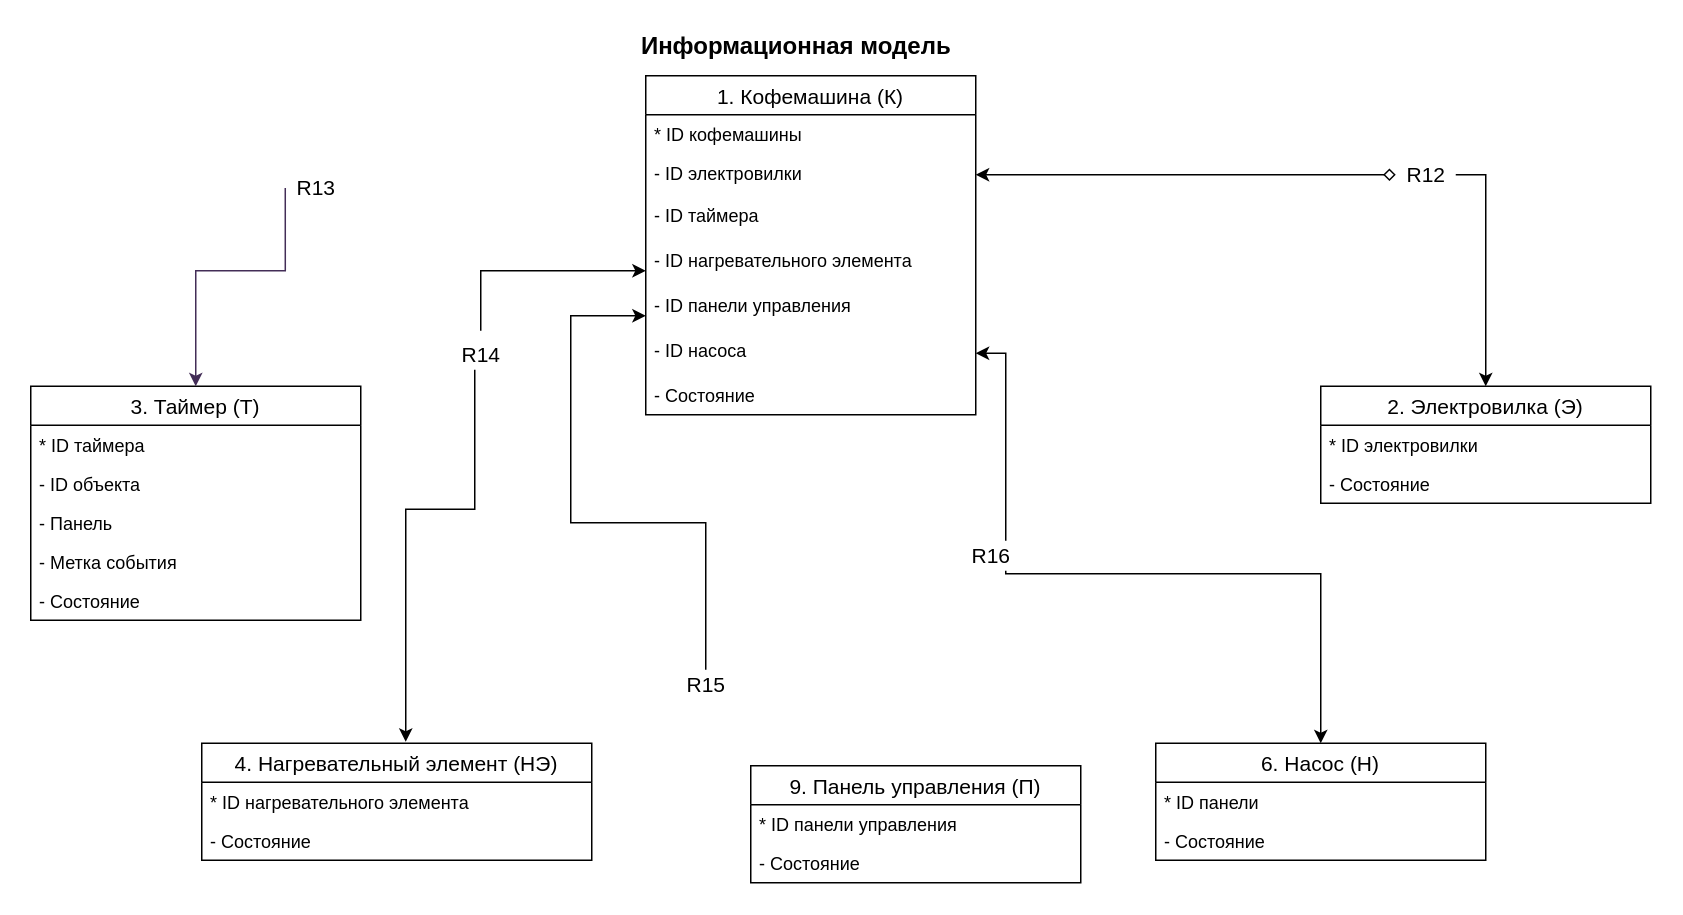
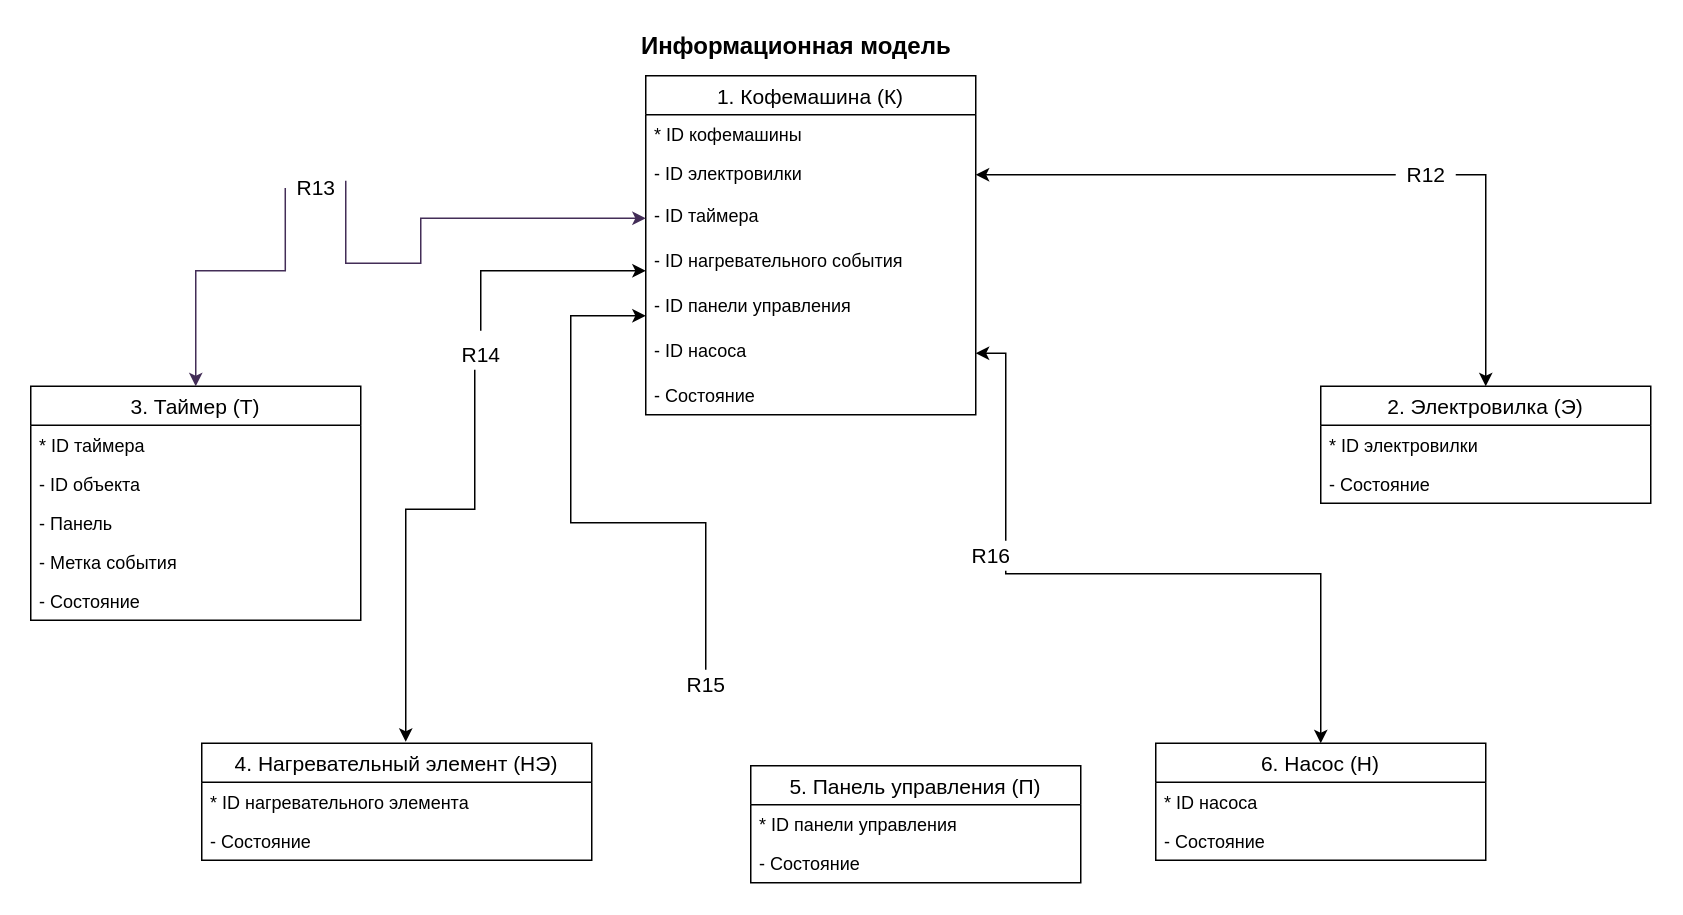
  <mxCell id="0" />
  <mxCell id="1" parent="0" />
  <mxCell id="2" value="&lt;font style=&quot;font-size: 16px&quot;&gt;&lt;b&gt;Информационная модель&lt;/b&gt;&lt;/font&gt;" style="text;html=1;align=center;verticalAlign=middle;resizable=0;points=[];autosize=1;strokeColor=none;" parent="1" vertex="1"><mxGeometry x="420" y="20" width="220" height="20" as="geometry" /></mxCell>
  <mxCell id="3" value="1. Кофемашина (К)" style="swimlane;fontStyle=0;childLayout=stackLayout;horizontal=1;startSize=26;fillColor=none;horizontalStack=0;resizeParent=1;resizeParentMax=0;resizeLast=0;collapsible=1;marginBottom=0;fontSize=14;" parent="1" vertex="1"><mxGeometry x="430" y="50" width="220" height="226" as="geometry"><mxRectangle x="450" y="140" width="230" height="26" as="alternateBounds" /></mxGeometry></mxCell>
  <mxCell id="4" value="* ID кофемашины" style="text;strokeColor=none;fillColor=none;align=left;verticalAlign=top;spacingLeft=4;spacingRight=4;overflow=hidden;rotatable=0;points=[[0,0.5],[1,0.5]];portConstraint=eastwest;" parent="3" vertex="1"><mxGeometry y="26" width="220" height="26" as="geometry" /></mxCell>
  <mxCell id="5" value="- ID электровилки" style="text;strokeColor=none;fillColor=none;align=left;verticalAlign=top;spacingLeft=4;spacingRight=4;overflow=hidden;rotatable=0;points=[[0,0.5],[1,0.5]];portConstraint=eastwest;" parent="3" vertex="1"><mxGeometry y="52" width="220" height="28" as="geometry" /></mxCell>
  <mxCell id="6" value="- ID таймера&#10;" style="text;strokeColor=none;fillColor=none;align=left;verticalAlign=top;spacingLeft=4;spacingRight=4;overflow=hidden;rotatable=0;points=[[0,0.5],[1,0.5]];portConstraint=eastwest;" parent="3" vertex="1"><mxGeometry y="80" width="220" height="30" as="geometry" /></mxCell>
- <mxCell id="7" value="- ID нагревательного элемента" style="text;strokeColor=none;fillColor=none;align=left;verticalAlign=top;spacingLeft=4;spacingRight=4;overflow=hidden;rotatable=0;points=[[0,0.5],[1,0.5]];portConstraint=eastwest;" parent="3" vertex="1"><mxGeometry y="110" width="220" height="30" as="geometry" /></mxCell>
+ <mxCell id="7" value="- ID нагревательного события" style="text;strokeColor=none;fillColor=none;align=left;verticalAlign=top;spacingLeft=4;spacingRight=4;overflow=hidden;rotatable=0;points=[[0,0.5],[1,0.5]];portConstraint=eastwest;" parent="3" vertex="1"><mxGeometry y="110" width="220" height="30" as="geometry" /></mxCell>
  <mxCell id="8" value="- ID панели управления" style="text;strokeColor=none;fillColor=none;align=left;verticalAlign=top;spacingLeft=4;spacingRight=4;overflow=hidden;rotatable=0;points=[[0,0.5],[1,0.5]];portConstraint=eastwest;" parent="3" vertex="1"><mxGeometry y="140" width="220" height="30" as="geometry" /></mxCell>
  <mxCell id="9" value="- ID насоса" style="text;strokeColor=none;fillColor=none;align=left;verticalAlign=top;spacingLeft=4;spacingRight=4;overflow=hidden;rotatable=0;points=[[0,0.5],[1,0.5]];portConstraint=eastwest;" parent="3" vertex="1"><mxGeometry y="170" width="220" height="30" as="geometry" /></mxCell>
  <mxCell id="10" value="- Состояние" style="text;strokeColor=none;fillColor=none;align=left;verticalAlign=top;spacingLeft=4;spacingRight=4;overflow=hidden;rotatable=0;points=[[0,0.5],[1,0.5]];portConstraint=eastwest;" parent="3" vertex="1"><mxGeometry y="200" width="220" height="26" as="geometry" /></mxCell>
  <mxCell id="11" value="2. Электровилка (Э)" style="swimlane;fontStyle=0;childLayout=stackLayout;horizontal=1;startSize=26;fillColor=none;horizontalStack=0;resizeParent=1;resizeParentMax=0;resizeLast=0;collapsible=1;marginBottom=0;fontSize=14;" parent="1" vertex="1"><mxGeometry x="880" y="257" width="220" height="78" as="geometry" /></mxCell>
  <mxCell id="12" value="* ID электровилки" style="text;strokeColor=none;fillColor=none;align=left;verticalAlign=top;spacingLeft=4;spacingRight=4;overflow=hidden;rotatable=0;points=[[0,0.5],[1,0.5]];portConstraint=eastwest;" parent="11" vertex="1"><mxGeometry y="26" width="220" height="26" as="geometry" /></mxCell>
  <mxCell id="13" value="- Состояние" style="text;strokeColor=none;fillColor=none;align=left;verticalAlign=top;spacingLeft=4;spacingRight=4;overflow=hidden;rotatable=0;points=[[0,0.5],[1,0.5]];portConstraint=eastwest;" parent="11" vertex="1"><mxGeometry y="52" width="220" height="26" as="geometry" /></mxCell>
  <mxCell id="14" value="4. Нагревательный элемент (НЭ)" style="swimlane;fontStyle=0;childLayout=stackLayout;horizontal=1;startSize=26;fillColor=none;horizontalStack=0;resizeParent=1;resizeParentMax=0;resizeLast=0;collapsible=1;marginBottom=0;fontSize=14;" parent="1" vertex="1"><mxGeometry x="134" y="495" width="260" height="78" as="geometry" /></mxCell>
  <mxCell id="15" value="* ID нагревательного элемента" style="text;strokeColor=none;fillColor=none;align=left;verticalAlign=top;spacingLeft=4;spacingRight=4;overflow=hidden;rotatable=0;points=[[0,0.5],[1,0.5]];portConstraint=eastwest;" parent="14" vertex="1"><mxGeometry y="26" width="260" height="26" as="geometry" /></mxCell>
  <mxCell id="16" value="- Состояние" style="text;strokeColor=none;fillColor=none;align=left;verticalAlign=top;spacingLeft=4;spacingRight=4;overflow=hidden;rotatable=0;points=[[0,0.5],[1,0.5]];portConstraint=eastwest;" parent="14" vertex="1"><mxGeometry y="52" width="260" height="26" as="geometry" /></mxCell>
  <mxCell id="17" value="3. Таймер (Т)" style="swimlane;fontStyle=0;childLayout=stackLayout;horizontal=1;startSize=26;fillColor=none;horizontalStack=0;resizeParent=1;resizeParentMax=0;resizeLast=0;collapsible=1;marginBottom=0;fontSize=14;" parent="1" vertex="1"><mxGeometry x="20" y="257" width="220" height="156" as="geometry" /></mxCell>
  <mxCell id="18" value="* ID таймера" style="text;strokeColor=none;fillColor=none;align=left;verticalAlign=top;spacingLeft=4;spacingRight=4;overflow=hidden;rotatable=0;points=[[0,0.5],[1,0.5]];portConstraint=eastwest;" parent="17" vertex="1"><mxGeometry y="26" width="220" height="26" as="geometry" /></mxCell>
  <mxCell id="19" value="- ID объекта" style="text;strokeColor=none;fillColor=none;align=left;verticalAlign=top;spacingLeft=4;spacingRight=4;overflow=hidden;rotatable=0;points=[[0,0.5],[1,0.5]];portConstraint=eastwest;" parent="17" vertex="1"><mxGeometry y="52" width="220" height="26" as="geometry" /></mxCell>
  <mxCell id="20" value="- Панель" style="text;strokeColor=none;fillColor=none;align=left;verticalAlign=top;spacingLeft=4;spacingRight=4;overflow=hidden;rotatable=0;points=[[0,0.5],[1,0.5]];portConstraint=eastwest;" parent="17" vertex="1"><mxGeometry y="78" width="220" height="26" as="geometry" /></mxCell>
  <mxCell id="21" value="- Метка события" style="text;strokeColor=none;fillColor=none;align=left;verticalAlign=top;spacingLeft=4;spacingRight=4;overflow=hidden;rotatable=0;points=[[0,0.5],[1,0.5]];portConstraint=eastwest;" parent="17" vertex="1"><mxGeometry y="104" width="220" height="26" as="geometry" /></mxCell>
  <mxCell id="22" value="- Состояние" style="text;strokeColor=none;fillColor=none;align=left;verticalAlign=top;spacingLeft=4;spacingRight=4;overflow=hidden;rotatable=0;points=[[0,0.5],[1,0.5]];portConstraint=eastwest;" parent="17" vertex="1"><mxGeometry y="130" width="220" height="26" as="geometry" /></mxCell>
  <mxCell id="23" value="" style="edgeStyle=orthogonalEdgeStyle;rounded=0;orthogonalLoop=1;jettySize=auto;html=1;exitX=1;exitY=0.5;exitDx=0;exitDy=0;entryX=0.5;entryY=0;entryDx=0;entryDy=0;fontSize=14;startArrow=none;startFill=1;" parent="1" source="26" target="11" edge="1"><mxGeometry relative="1" as="geometry" /></mxCell>
  <mxCell id="24" style="edgeStyle=orthogonalEdgeStyle;rounded=0;orthogonalLoop=1;jettySize=auto;html=1;exitX=-0.008;exitY=0.494;exitDx=0;exitDy=0;entryX=0.5;entryY=0;entryDx=0;entryDy=0;fontSize=14;startArrow=none;startFill=1;fillColor=#76608a;strokeColor=#432D57;exitPerimeter=0;" parent="1" source="28" target="17" edge="1"><mxGeometry relative="1" as="geometry"><Array as="points"><mxPoint x="130" y="180" /></Array></mxGeometry></mxCell>
  <mxCell id="25" style="edgeStyle=orthogonalEdgeStyle;rounded=0;orthogonalLoop=1;jettySize=auto;html=1;fontSize=14;startArrow=none;startFill=1;" parent="1" edge="1"><mxGeometry relative="1" as="geometry"><mxPoint x="316" y="246" as="sourcePoint" /><mxPoint x="270" y="494" as="targetPoint" /><Array as="points"><mxPoint x="316" y="339" /><mxPoint x="270" y="339" /></Array></mxGeometry></mxCell>
  <mxCell id="26" value="&lt;div&gt;R12&lt;/div&gt;" style="text;html=1;resizable=0;autosize=1;align=center;verticalAlign=middle;points=[];fillColor=none;strokeColor=none;rounded=0;fontSize=14;" parent="1" vertex="1"><mxGeometry x="930" y="106" width="40" height="20" as="geometry" /></mxCell>
- <mxCell id="27" style="edgeStyle=orthogonalEdgeStyle;rounded=0;orthogonalLoop=1;jettySize=auto;html=1;exitX=1;exitY=0.5;exitDx=0;exitDy=0;fontSize=14;startArrow=classic;startFill=1;endArrow=diamond;endFill=0;" parent="1" source="5" target="26" edge="1"><mxGeometry relative="1" as="geometry" /></mxCell>
+ <mxCell id="27" style="edgeStyle=orthogonalEdgeStyle;rounded=0;orthogonalLoop=1;jettySize=auto;html=1;exitX=1;exitY=0.5;exitDx=0;exitDy=0;fontSize=14;startArrow=classic;startFill=1;endArrow=none;endFill=0;" parent="1" source="5" target="26" edge="1"><mxGeometry relative="1" as="geometry" /></mxCell>
  <mxCell id="28" value="&lt;div&gt;R13&lt;/div&gt;" style="text;html=1;resizable=0;autosize=1;align=center;verticalAlign=middle;points=[];fillColor=none;strokeColor=none;rounded=0;fontSize=14;" parent="1" vertex="1"><mxGeometry x="190" y="115" width="40" height="20" as="geometry" /></mxCell>
+ <mxCell id="29" value="" style="edgeStyle=orthogonalEdgeStyle;rounded=0;orthogonalLoop=1;jettySize=auto;html=1;exitX=0;exitY=0.5;exitDx=0;exitDy=0;fontSize=14;startArrow=classic;startFill=1;fillColor=#76608a;strokeColor=#432D57;endArrow=none;entryX=1;entryY=0.25;entryDx=0;entryDy=0;entryPerimeter=0;" parent="1" source="6" target="28" edge="1"><mxGeometry relative="1" as="geometry"><mxPoint x="430" y="175" as="sourcePoint" /><mxPoint x="240" y="175" as="targetPoint" /><Array as="points"><mxPoint x="280" y="145" /><mxPoint x="280" y="175" /></Array></mxGeometry></mxCell>
  <mxCell id="30" value="&lt;div&gt;R14&lt;/div&gt;" style="text;html=1;resizable=0;autosize=1;align=center;verticalAlign=middle;points=[];fillColor=none;strokeColor=none;rounded=0;fontSize=14;" parent="1" vertex="1"><mxGeometry x="300" y="226" width="40" height="20" as="geometry" /></mxCell>
  <mxCell id="31" value="" style="edgeStyle=orthogonalEdgeStyle;rounded=0;orthogonalLoop=1;jettySize=auto;html=1;fontSize=14;startArrow=classic;startFill=1;endArrow=none;" parent="1" source="7" edge="1"><mxGeometry relative="1" as="geometry"><mxPoint x="430" y="205" as="sourcePoint" /><mxPoint x="320" y="220" as="targetPoint" /><Array as="points"><mxPoint x="320" y="180" /></Array></mxGeometry></mxCell>
  <mxCell id="32" value="6. Насос (Н)" style="swimlane;fontStyle=0;childLayout=stackLayout;horizontal=1;startSize=26;fillColor=none;horizontalStack=0;resizeParent=1;resizeParentMax=0;resizeLast=0;collapsible=1;marginBottom=0;fontSize=14;" parent="1" vertex="1"><mxGeometry x="770" y="495" width="220" height="78" as="geometry" /></mxCell>
- <mxCell id="33" value="* ID панели" style="text;strokeColor=none;fillColor=none;align=left;verticalAlign=top;spacingLeft=4;spacingRight=4;overflow=hidden;rotatable=0;points=[[0,0.5],[1,0.5]];portConstraint=eastwest;" parent="32" vertex="1"><mxGeometry y="26" width="220" height="26" as="geometry" /></mxCell>
+ <mxCell id="33" value="* ID насоса" style="text;strokeColor=none;fillColor=none;align=left;verticalAlign=top;spacingLeft=4;spacingRight=4;overflow=hidden;rotatable=0;points=[[0,0.5],[1,0.5]];portConstraint=eastwest;" parent="32" vertex="1"><mxGeometry y="26" width="220" height="26" as="geometry" /></mxCell>
  <mxCell id="34" value="- Состояние" style="text;strokeColor=none;fillColor=none;align=left;verticalAlign=top;spacingLeft=4;spacingRight=4;overflow=hidden;rotatable=0;points=[[0,0.5],[1,0.5]];portConstraint=eastwest;" parent="32" vertex="1"><mxGeometry y="52" width="220" height="26" as="geometry" /></mxCell>
- <mxCell id="35" value="9. Панель управления (П)" style="swimlane;fontStyle=0;childLayout=stackLayout;horizontal=1;startSize=26;fillColor=none;horizontalStack=0;resizeParent=1;resizeParentMax=0;resizeLast=0;collapsible=1;marginBottom=0;fontSize=14;" parent="1" vertex="1"><mxGeometry x="500" y="510" width="220" height="78" as="geometry" /></mxCell>
+ <mxCell id="35" value="5. Панель управления (П)" style="swimlane;fontStyle=0;childLayout=stackLayout;horizontal=1;startSize=26;fillColor=none;horizontalStack=0;resizeParent=1;resizeParentMax=0;resizeLast=0;collapsible=1;marginBottom=0;fontSize=14;" parent="1" vertex="1"><mxGeometry x="500" y="510" width="220" height="78" as="geometry" /></mxCell>
  <mxCell id="36" value="* ID панели управления" style="text;strokeColor=none;fillColor=none;align=left;verticalAlign=top;spacingLeft=4;spacingRight=4;overflow=hidden;rotatable=0;points=[[0,0.5],[1,0.5]];portConstraint=eastwest;" parent="35" vertex="1"><mxGeometry y="26" width="220" height="26" as="geometry" /></mxCell>
  <mxCell id="37" value="- Состояние" style="text;strokeColor=none;fillColor=none;align=left;verticalAlign=top;spacingLeft=4;spacingRight=4;overflow=hidden;rotatable=0;points=[[0,0.5],[1,0.5]];portConstraint=eastwest;" parent="35" vertex="1"><mxGeometry y="52" width="220" height="26" as="geometry" /></mxCell>
  <mxCell id="38" style="edgeStyle=orthogonalEdgeStyle;rounded=0;orthogonalLoop=1;jettySize=auto;html=1;entryX=0.5;entryY=0;entryDx=0;entryDy=0;fontSize=14;startArrow=none;startFill=1;endArrow=classic;endFill=1;" parent="1" target="32" edge="1"><mxGeometry relative="1" as="geometry"><mxPoint x="670" y="380" as="sourcePoint" /><Array as="points"><mxPoint x="670" y="382" /></Array></mxGeometry></mxCell>
  <mxCell id="39" value="&lt;div&gt;R15&lt;/div&gt;" style="text;html=1;resizable=0;autosize=1;align=center;verticalAlign=middle;points=[];fillColor=none;strokeColor=none;rounded=0;fontSize=14;" parent="1" vertex="1"><mxGeometry x="450" y="446" width="40" height="20" as="geometry" /></mxCell>
  <mxCell id="40" value="" style="edgeStyle=orthogonalEdgeStyle;rounded=0;orthogonalLoop=1;jettySize=auto;html=1;fontSize=14;startArrow=classic;startFill=1;endArrow=none;endFill=1;" parent="1" source="8" edge="1"><mxGeometry relative="1" as="geometry"><mxPoint x="430" y="235" as="sourcePoint" /><mxPoint x="470" y="446" as="targetPoint" /><Array as="points"><mxPoint x="380" y="210" /><mxPoint x="380" y="348" /><mxPoint x="470" y="348" /></Array></mxGeometry></mxCell>
  <mxCell id="41" value="&lt;div&gt;R16&lt;/div&gt;" style="text;html=1;resizable=0;autosize=1;align=center;verticalAlign=middle;points=[];fillColor=none;strokeColor=none;rounded=0;fontSize=14;" parent="1" vertex="1"><mxGeometry x="640" y="360" width="40" height="20" as="geometry" /></mxCell>
  <mxCell id="42" value="" style="edgeStyle=orthogonalEdgeStyle;rounded=0;orthogonalLoop=1;jettySize=auto;html=1;exitX=1;exitY=0.5;exitDx=0;exitDy=0;fontSize=14;startArrow=classic;startFill=1;endArrow=none;endFill=1;" parent="1" source="9" edge="1"><mxGeometry relative="1" as="geometry"><mxPoint x="650" y="265" as="sourcePoint" /><mxPoint x="670" y="360" as="targetPoint" /><Array as="points"><mxPoint x="670" y="235" /><mxPoint x="670" y="360" /></Array></mxGeometry></mxCell>
